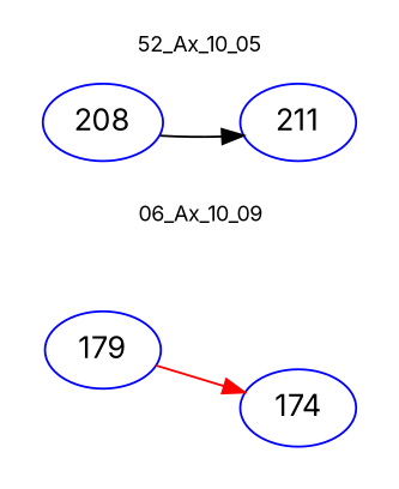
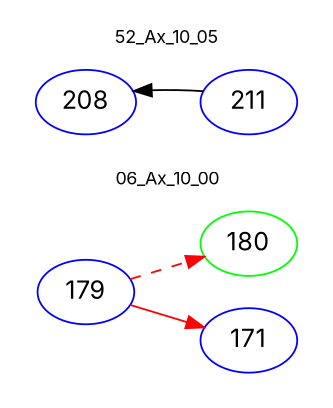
  digraph {
    fontname=Inter
    rankdir=LR
    node [color=blue fontname=Inter]
    edge [color=red fontname=Inter style=solid]
    n1 [label=179]
-   n2 [label=174]
+   n2 [label=171]
+   n3 [color=green label=180]
    n4 [label=208]
    n5 [label=211]
    subgraph cluster_1 {
      color=white
      fontsize=10
-     label="06_Ax_10_09"
+     label="06_Ax_10_00"
      n1
      n2
+     n3
    }
    subgraph cluster_2 {
      color=white
      fontsize=10
      label="52_Ax_10_05"
      n4
      n5
    }
    n1 -> n2
-   n4 -> n5 [color=black]
+   n1 -> n3 [style=dashed]
+   n5 -> n4 [color=black]
  }
